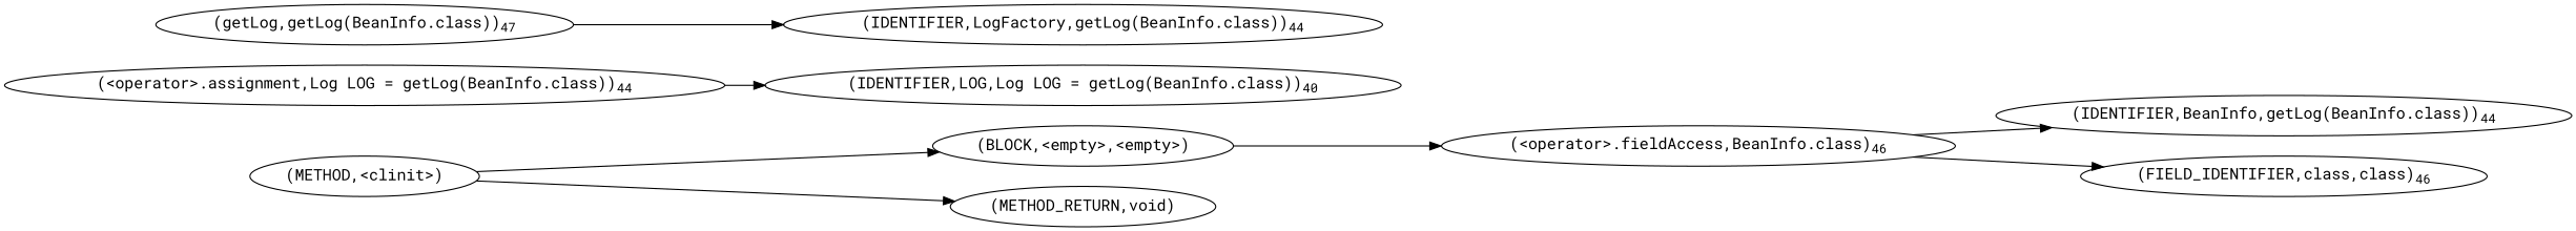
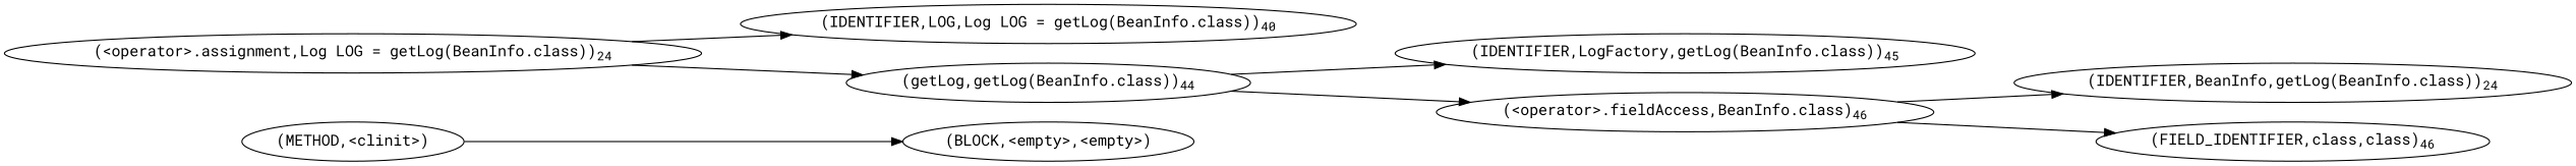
  digraph {
    fontname="Roboto Mono"
    rankdir=LR
    node [fontname="Roboto Mono"]
    edge [fontname="Roboto Mono"]
    n1 [label=<(METHOD,&lt;clinit&gt;)>]
    n2 [label=<(BLOCK,&lt;empty&gt;,&lt;empty&gt;)>]
-   n3 [label=<(METHOD_RETURN,void)>]
-   n4 [label=<(&lt;operator&gt;.assignment,Log LOG = getLog(BeanInfo.class))<SUB>44</SUB>>]
+   n4 [label=<(&lt;operator&gt;.assignment,Log LOG = getLog(BeanInfo.class))<SUB>24</SUB>>]
    n5 [label=<(IDENTIFIER,LOG,Log LOG = getLog(BeanInfo.class))<SUB>40</SUB>>]
-   n6 [label=<(getLog,getLog(BeanInfo.class))<SUB>47</SUB>>]
-   n7 [label=<(IDENTIFIER,LogFactory,getLog(BeanInfo.class))<SUB>44</SUB>>]
+   n6 [label=<(getLog,getLog(BeanInfo.class))<SUB>44</SUB>>]
+   n7 [label=<(IDENTIFIER,LogFactory,getLog(BeanInfo.class))<SUB>45</SUB>>]
    n8 [label=<(&lt;operator&gt;.fieldAccess,BeanInfo.class)<SUB>46</SUB>>]
-   n9 [label=<(IDENTIFIER,BeanInfo,getLog(BeanInfo.class))<SUB>44</SUB>>]
+   n9 [label=<(IDENTIFIER,BeanInfo,getLog(BeanInfo.class))<SUB>24</SUB>>]
    n10 [label=<(FIELD_IDENTIFIER,class,class)<SUB>46</SUB>>]
    n1 -> n2
-   n1 -> n3
    n4 -> n5
+   n4 -> n6
    n6 -> n7
-   n2 -> n8
+   n6 -> n8
    n8 -> n9
    n8 -> n10
  }
